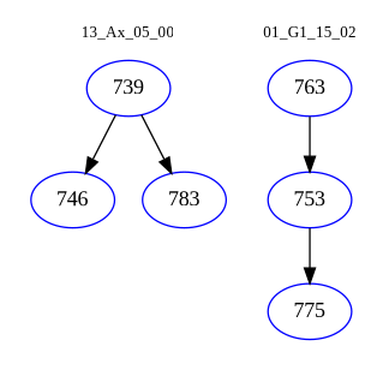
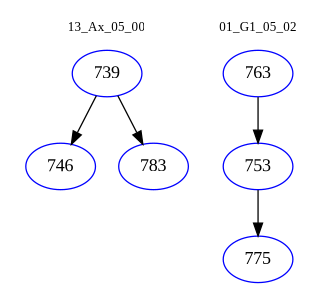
  digraph {
    fontname="Liberation Serif"
    node [color=blue fontname="Liberation Serif"]
    edge [color=black fontname="Liberation Serif"]
    n1 [label=739]
    n2 [label=746]
    n3 [label=783]
    n4 [label=753]
    n5 [label=763]
    n6 [label=775]
    subgraph cluster_1 {
      color=white
      fontsize=10
      label="13_Ax_05_00"
      n1
      n2
      n3
    }
    subgraph cluster_2 {
      color=white
      fontsize=10
-     label="01_G1_15_02"
+     label="01_G1_05_02"
      n4
      n5
      n6
    }
    n1 -> n2
    n1 -> n3
    n4 -> n6
    n5 -> n4
  }
